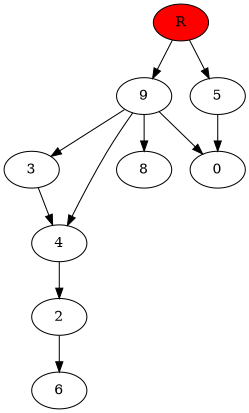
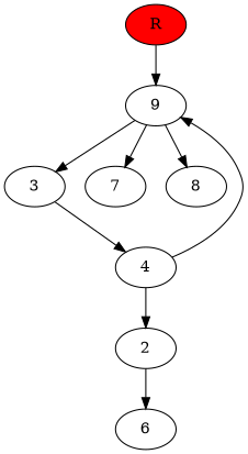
  digraph {
    fontname="DejaVu Serif"
    node [fontname="DejaVu Serif"]
    edge [fontname="DejaVu Serif"]
    n1 [label=9]
    3
    4
-   7 [label=0]
+   7
    8
    2
    6
-   5
    R [fillcolor="#ff0000" style=filled]
    n1 -> 3
-   n1 -> 4
+   4 -> n1
    n1 -> 7
    n1 -> 8
    3 -> 4
    4 -> 2
    2 -> 6
-   5 -> 7
    R -> n1
-   R -> 5
  }
